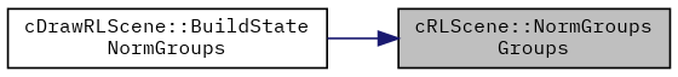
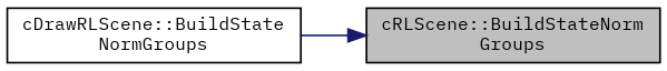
  digraph {
    rankdir=RL
    fontname="IBM Plex Mono"
    node [color=black fontname="IBM Plex Mono" fontsize=10 shape=record style=filled]
-   n1 [fillcolor=grey75 fontcolor=black height=0.2 label="cRLScene::NormGroups\lGroups" width=0.4]
+   n1 [fillcolor=grey75 fontcolor=black height=0.2 label="cRLScene::BuildStateNorm\lGroups" width=0.4]
    n2 [fillcolor=white height=0.2 label="cDrawRLScene::BuildState\lNormGroups" width=0.4]
    n1 -> n2 [color=midnightblue dir=back fontname="IBM Plex Mono" fontsize=10 labelfontname=Helvetica labelfontsize=10 style=solid]
  }
